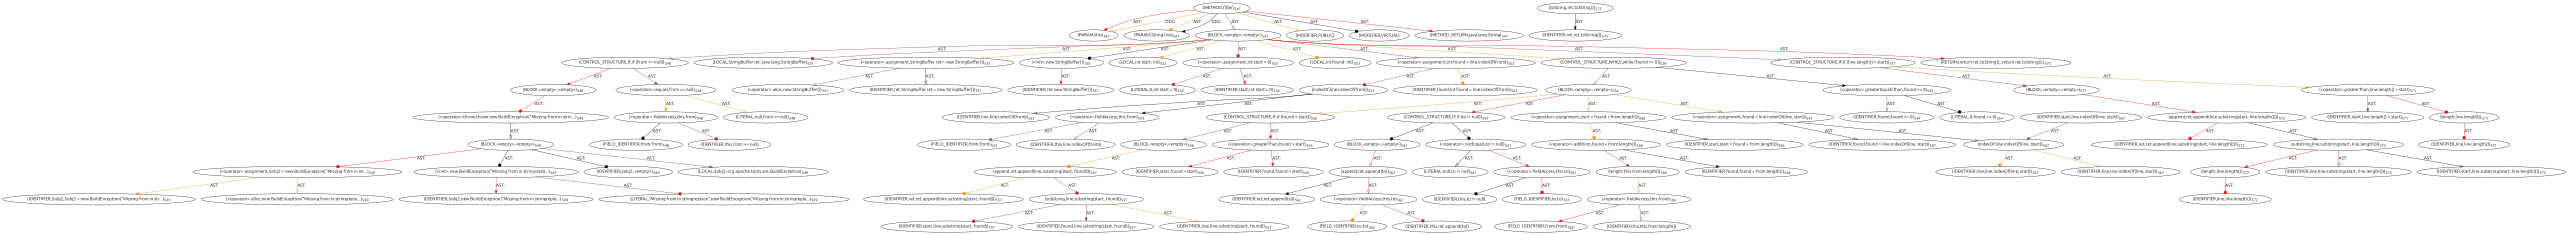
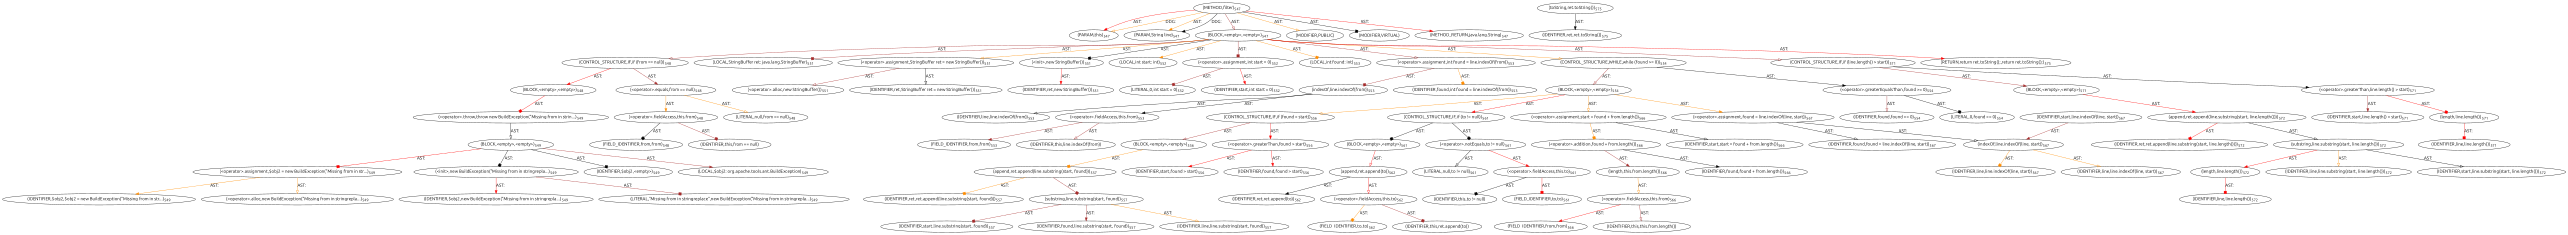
  digraph {
    fontname=Ubuntu
    node [fontname=Ubuntu]
    edge [arrowhead=normal color=brown fontname=Ubuntu]
    n1 [label=<(METHOD,filter)<SUB>547</SUB>>]
    n2 [label=<(PARAM,this)<SUB>547</SUB>>]
    n3 [label=<(PARAM,String line)<SUB>547</SUB>>]
    n4 [label=<(BLOCK,&lt;empty&gt;,&lt;empty&gt;)<SUB>547</SUB>>]
    n5 [label=<(MODIFIER,PUBLIC)>]
    n6 [label=<(MODIFIER,VIRTUAL)>]
    n7 [label=<(METHOD_RETURN,java.lang.String)<SUB>547</SUB>>]
    n8 [label=<(CONTROL_STRUCTURE,IF,if (from == null))<SUB>548</SUB>>]
    n9 [label=<(LOCAL,StringBuffer ret: java.lang.StringBuffer)<SUB>551</SUB>>]
    n10 [label=<(&lt;operator&gt;.assignment,StringBuffer ret = new StringBuffer())<SUB>551</SUB>>]
    n11 [label=<(&lt;init&gt;,new StringBuffer())<SUB>551</SUB>>]
    n12 [label=<(LOCAL,int start: int)<SUB>552</SUB>>]
    n13 [label=<(&lt;operator&gt;.assignment,int start = 0)<SUB>552</SUB>>]
    n14 [label=<(LOCAL,int found: int)<SUB>553</SUB>>]
    n15 [label=<(&lt;operator&gt;.assignment,int found = line.indexOf(from))<SUB>553</SUB>>]
    n16 [label=<(CONTROL_STRUCTURE,WHILE,while (found &gt;= 0))<SUB>554</SUB>>]
    n17 [label=<(CONTROL_STRUCTURE,IF,if (line.length() &gt; start))<SUB>571</SUB>>]
    n18 [label=<(RETURN,return ret.toString();,return ret.toString();)<SUB>575</SUB>>]
    n19 [label=<(&lt;operator&gt;.equals,from == null)<SUB>548</SUB>>]
    n20 [label=<(BLOCK,&lt;empty&gt;,&lt;empty&gt;)<SUB>548</SUB>>]
    n21 [label=<(IDENTIFIER,ret,StringBuffer ret = new StringBuffer())<SUB>551</SUB>>]
    n22 [label=<(&lt;operator&gt;.alloc,new StringBuffer())<SUB>551</SUB>>]
    n23 [label=<(IDENTIFIER,ret,new StringBuffer())<SUB>551</SUB>>]
    n24 [label=<(IDENTIFIER,start,int start = 0)<SUB>552</SUB>>]
    n25 [label=<(LITERAL,0,int start = 0)<SUB>552</SUB>>]
    n26 [label=<(IDENTIFIER,found,int found = line.indexOf(from))<SUB>553</SUB>>]
    n27 [label=<(indexOf,line.indexOf(from))<SUB>553</SUB>>]
    n28 [label=<(&lt;operator&gt;.greaterEqualsThan,found &gt;= 0)<SUB>554</SUB>>]
    n29 [label=<(BLOCK,&lt;empty&gt;,&lt;empty&gt;)<SUB>554</SUB>>]
    n30 [label=<(&lt;operator&gt;.greaterThan,line.length() &gt; start)<SUB>571</SUB>>]
    n31 [label=<(BLOCK,&lt;empty&gt;,&lt;empty&gt;)<SUB>571</SUB>>]
    n32 [label=<(&lt;operator&gt;.fieldAccess,this.from)<SUB>548</SUB>>]
    n33 [label=<(LITERAL,null,from == null)<SUB>548</SUB>>]
    n34 [label=<(&lt;operator&gt;.throw,throw new BuildException(&quot;Missing from in strin...)<SUB>549</SUB>>]
    n35 [label=<(IDENTIFIER,this,from == null)>]
    n36 [label=<(FIELD_IDENTIFIER,from,from)<SUB>548</SUB>>]
    n37 [label=<(BLOCK,&lt;empty&gt;,&lt;empty&gt;)<SUB>549</SUB>>]
    n38 [label=<(LOCAL,$obj2: org.apache.tools.ant.BuildException)<SUB>549</SUB>>]
    n39 [label=<(&lt;operator&gt;.assignment,$obj2 = new BuildException(&quot;Missing from in str...)<SUB>549</SUB>>]
    n40 [label=<(&lt;init&gt;,new BuildException(&quot;Missing from in stringrepla...)<SUB>549</SUB>>]
    n41 [label=<(IDENTIFIER,$obj2,&lt;empty&gt;)<SUB>549</SUB>>]
    n42 [label=<(IDENTIFIER,$obj2,$obj2 = new BuildException(&quot;Missing from in str...)<SUB>549</SUB>>]
    n43 [label=<(&lt;operator&gt;.alloc,new BuildException(&quot;Missing from in stringrepla...)<SUB>549</SUB>>]
    n44 [label=<(IDENTIFIER,$obj2,new BuildException(&quot;Missing from in stringrepla...)<SUB>549</SUB>>]
    n45 [label=<(LITERAL,&quot;Missing from in stringreplace&quot;,new BuildException(&quot;Missing from in stringrepla...)<SUB>549</SUB>>]
    n46 [label=<(IDENTIFIER,line,line.indexOf(from))<SUB>553</SUB>>]
    n47 [label=<(&lt;operator&gt;.fieldAccess,this.from)<SUB>553</SUB>>]
    n48 [label=<(IDENTIFIER,this,line.indexOf(from))>]
    n49 [label=<(FIELD_IDENTIFIER,from,from)<SUB>553</SUB>>]
    n50 [label=<(IDENTIFIER,found,found &gt;= 0)<SUB>554</SUB>>]
    n51 [label=<(LITERAL,0,found &gt;= 0)<SUB>554</SUB>>]
    n52 [label=<(CONTROL_STRUCTURE,IF,if (found &gt; start))<SUB>556</SUB>>]
    n53 [label=<(CONTROL_STRUCTURE,IF,if (to != null))<SUB>561</SUB>>]
    n54 [label=<(&lt;operator&gt;.assignment,start = found + from.length())<SUB>566</SUB>>]
    n55 [label=<(&lt;operator&gt;.assignment,found = line.indexOf(line, start))<SUB>567</SUB>>]
    n56 [label=<(&lt;operator&gt;.greaterThan,found &gt; start)<SUB>556</SUB>>]
    n57 [label=<(BLOCK,&lt;empty&gt;,&lt;empty&gt;)<SUB>556</SUB>>]
    n58 [label=<(&lt;operator&gt;.notEquals,to != null)<SUB>561</SUB>>]
    n59 [label=<(BLOCK,&lt;empty&gt;,&lt;empty&gt;)<SUB>561</SUB>>]
    n60 [label=<(IDENTIFIER,start,start = found + from.length())<SUB>566</SUB>>]
    n61 [label=<(&lt;operator&gt;.addition,found + from.length())<SUB>566</SUB>>]
    n62 [label=<(IDENTIFIER,found,found = line.indexOf(line, start))<SUB>567</SUB>>]
    n63 [label=<(indexOf,line.indexOf(line, start))<SUB>567</SUB>>]
    n64 [label=<(IDENTIFIER,found,found &gt; start)<SUB>556</SUB>>]
    n65 [label=<(IDENTIFIER,start,found &gt; start)<SUB>556</SUB>>]
    n66 [label=<(append,ret.append(line.substring(start, found)))<SUB>557</SUB>>]
    n67 [label=<(IDENTIFIER,ret,ret.append(line.substring(start, found)))<SUB>557</SUB>>]
    n68 [label=<(substring,line.substring(start, found))<SUB>557</SUB>>]
    n69 [label=<(IDENTIFIER,line,line.substring(start, found))<SUB>557</SUB>>]
    n70 [label=<(IDENTIFIER,start,line.substring(start, found))<SUB>557</SUB>>]
    n71 [label=<(IDENTIFIER,found,line.substring(start, found))<SUB>557</SUB>>]
    n72 [label=<(&lt;operator&gt;.fieldAccess,this.to)<SUB>561</SUB>>]
    n73 [label=<(LITERAL,null,to != null)<SUB>561</SUB>>]
    n74 [label=<(append,ret.append(to))<SUB>562</SUB>>]
    n75 [label=<(IDENTIFIER,this,to != null)>]
    n76 [label=<(FIELD_IDENTIFIER,to,to)<SUB>561</SUB>>]
    n77 [label=<(IDENTIFIER,ret,ret.append(to))<SUB>562</SUB>>]
    n78 [label=<(&lt;operator&gt;.fieldAccess,this.to)<SUB>562</SUB>>]
    n79 [label=<(IDENTIFIER,this,ret.append(to))>]
    n80 [label=<(FIELD_IDENTIFIER,to,to)<SUB>562</SUB>>]
    n81 [label=<(IDENTIFIER,found,found + from.length())<SUB>566</SUB>>]
    n82 [label=<(length,this.from.length())<SUB>566</SUB>>]
    n83 [label=<(&lt;operator&gt;.fieldAccess,this.from)<SUB>566</SUB>>]
    n84 [label=<(IDENTIFIER,this,this.from.length())>]
    n85 [label=<(FIELD_IDENTIFIER,from,from)<SUB>566</SUB>>]
    n86 [label=<(IDENTIFIER,line,line.indexOf(line, start))<SUB>567</SUB>>]
    n87 [label=<(IDENTIFIER,line,line.indexOf(line, start))<SUB>567</SUB>>]
    n88 [label=<(IDENTIFIER,start,line.indexOf(line, start))<SUB>567</SUB>>]
    n89 [label=<(length,line.length())<SUB>571</SUB>>]
    n90 [label=<(IDENTIFIER,start,line.length() &gt; start)<SUB>571</SUB>>]
    n91 [label=<(append,ret.append(line.substring(start, line.length())))<SUB>572</SUB>>]
    n92 [label=<(IDENTIFIER,line,line.length())<SUB>571</SUB>>]
    n93 [label=<(IDENTIFIER,ret,ret.append(line.substring(start, line.length())))<SUB>572</SUB>>]
    n94 [label=<(substring,line.substring(start, line.length()))<SUB>572</SUB>>]
    n95 [label=<(IDENTIFIER,line,line.substring(start, line.length()))<SUB>572</SUB>>]
    n96 [label=<(IDENTIFIER,start,line.substring(start, line.length()))<SUB>572</SUB>>]
    n97 [label=<(length,line.length())<SUB>572</SUB>>]
    n98 [label=<(IDENTIFIER,line,line.length())<SUB>572</SUB>>]
    n99 [label=<(toString,ret.toString())<SUB>575</SUB>>]
    n100 [label=<(IDENTIFIER,ret,ret.toString())<SUB>575</SUB>>]
    n1 -> n2 [color=red label="AST: "]
    n1 -> n2 [arrowhead=onormal color=darkorange label="DDG: "]
    n1 -> n3 [color=darkorange label="AST: "]
    n1 -> n3 [color=black label="DDG: "]
    n1 -> n4 [arrowhead=onormal label="AST: "]
    n1 -> n5 [arrowhead=onormal color=darkorange label="AST: "]
    n1 -> n6 [arrowhead=box color=black label="AST: "]
    n1 -> n7 [color=red label="AST: "]
    n4 -> n8 [arrowhead=onormal label="AST: "]
    n4 -> n9 [arrowhead=box label="AST: "]
    n4 -> n10 [arrowhead=onormal color=darkorange label="AST: "]
    n4 -> n11 [arrowhead=box color=black label="AST: "]
    n4 -> n12 [color=darkorange label="AST: "]
    n4 -> n13 [arrowhead=box label="AST: "]
    n4 -> n14 [arrowhead=box color=darkorange label="AST: "]
    n4 -> n15 [arrowhead=onormal label="AST: "]
    n4 -> n16 [arrowhead=onormal color=darkorange label="AST: "]
    n4 -> n17 [arrowhead=onormal label="AST: "]
    n4 -> n18 [color=red label="AST: "]
    n8 -> n19 [label="AST: "]
    n8 -> n20 [color=red label="AST: "]
    n10 -> n21 [arrowhead=onormal color=black label="AST: "]
    n10 -> n22 [arrowhead=onormal label="AST: "]
    n11 -> n23 [color=red label="AST: "]
    n13 -> n24 [color=red label="AST: "]
    n13 -> n25 [arrowhead=box label="AST: "]
    n15 -> n26 [arrowhead=box color=darkorange label="AST: "]
    n15 -> n27 [arrowhead=box label="AST: "]
    n16 -> n28 [color=black label="AST: "]
    n16 -> n29 [arrowhead=onormal label="AST: "]
-   n17 -> n30 [color=darkorange label="AST: "]
+   n17 -> n30 [color=black label="AST: "]
    n17 -> n31 [label="AST: "]
    n19 -> n32 [color=darkorange label="AST: "]
    n19 -> n33 [arrowhead=onormal color=darkorange label="AST: "]
    n20 -> n34 [arrowhead=box color=red label="AST: "]
    n27 -> n46 [arrowhead=onormal color=black label="AST: "]
    n27 -> n47 [color=black label="AST: "]
    n28 -> n50 [arrowhead=onormal label="AST: "]
    n28 -> n51 [arrowhead=box color=black label="AST: "]
    n29 -> n52 [arrowhead=onormal color=darkorange label="AST: "]
    n29 -> n53 [color=red label="AST: "]
    n29 -> n54 [arrowhead=onormal color=darkorange label="AST: "]
    n29 -> n55 [color=darkorange label="AST: "]
    n30 -> n89 [arrowhead=box color=red label="AST: "]
    n30 -> n90 [label="AST: "]
    n31 -> n91 [color=red label="AST: "]
    n32 -> n35 [arrowhead=box label="AST: "]
    n32 -> n36 [arrowhead=box color=black label="AST: "]
    n34 -> n37 [arrowhead=onormal color=black label="AST: "]
    n37 -> n38 [label="AST: "]
    n37 -> n39 [arrowhead=box color=red label="AST: "]
    n37 -> n40 [arrowhead=box color=black label="AST: "]
    n37 -> n41 [arrowhead=box color=black label="AST: "]
    n39 -> n42 [color=darkorange label="AST: "]
    n39 -> n43 [arrowhead=onormal color=darkorange label="AST: "]
    n40 -> n44 [color=red label="AST: "]
    n40 -> n45 [arrowhead=box label="AST: "]
    n47 -> n48 [arrowhead=onormal label="AST: "]
    n47 -> n49 [label="AST: "]
    n52 -> n56 [color=red label="AST: "]
    n52 -> n57 [arrowhead=onormal label="AST: "]
    n53 -> n58 [arrowhead=box color=black label="AST: "]
    n53 -> n59 [arrowhead=box color=black label="AST: "]
    n54 -> n60 [arrowhead=onormal color=black label="AST: "]
    n54 -> n61 [arrowhead=box color=darkorange label="AST: "]
    n55 -> n62 [arrowhead=onormal color=black label="AST: "]
    n55 -> n63 [arrowhead=onormal color=black label="AST: "]
    n56 -> n64 [color=red label="AST: "]
    n56 -> n65 [color=red label="AST: "]
    n57 -> n66 [arrowhead=box color=darkorange label="AST: "]
    n58 -> n72 [color=red label="AST: "]
    n58 -> n73 [arrowhead=onormal color=black label="AST: "]
    n59 -> n74 [arrowhead=onormal color=red label="AST: "]
    n61 -> n81 [color=black label="AST: "]
    n61 -> n82 [label="AST: "]
    n63 -> n86 [arrowhead=onormal color=darkorange label="AST: "]
    n63 -> n87 [arrowhead=box color=darkorange label="AST: "]
    n66 -> n67 [arrowhead=box color=darkorange label="AST: "]
    n66 -> n68 [arrowhead=box label="AST: "]
    n68 -> n69 [arrowhead=onormal color=darkorange label="AST: "]
    n68 -> n70 [arrowhead=box label="AST: "]
    n68 -> n71 [label="AST: "]
    n72 -> n75 [arrowhead=box color=black label="AST: "]
    n72 -> n76 [arrowhead=box color=red label="AST: "]
    n74 -> n77 [color=black label="AST: "]
    n74 -> n78 [arrowhead=onormal color=red label="AST: "]
    n78 -> n79 [arrowhead=box label="AST: "]
    n78 -> n80 [arrowhead=box color=darkorange label="AST: "]
    n82 -> n83 [arrowhead=onormal color=darkorange label="AST: "]
    n83 -> n84 [arrowhead=onormal label="AST: "]
    n83 -> n85 [color=red label="AST: "]
    n88 -> n63 [label="AST: "]
    n89 -> n92 [arrowhead=box color=red label="AST: "]
    n91 -> n93 [arrowhead=box color=red label="AST: "]
    n91 -> n94 [arrowhead=onormal color=black label="AST: "]
-   n94 -> n95 [arrowhead=onormal color=red label="AST: "]
+   n94 -> n95 [arrowhead=onormal color=darkorange label="AST: "]
    n94 -> n96 [arrowhead=onormal color=black label="AST: "]
    n94 -> n97 [color=red label="AST: "]
    n97 -> n98 [arrowhead=box color=red label="AST: "]
    n99 -> n100 [color=black label="AST: "]
  }
